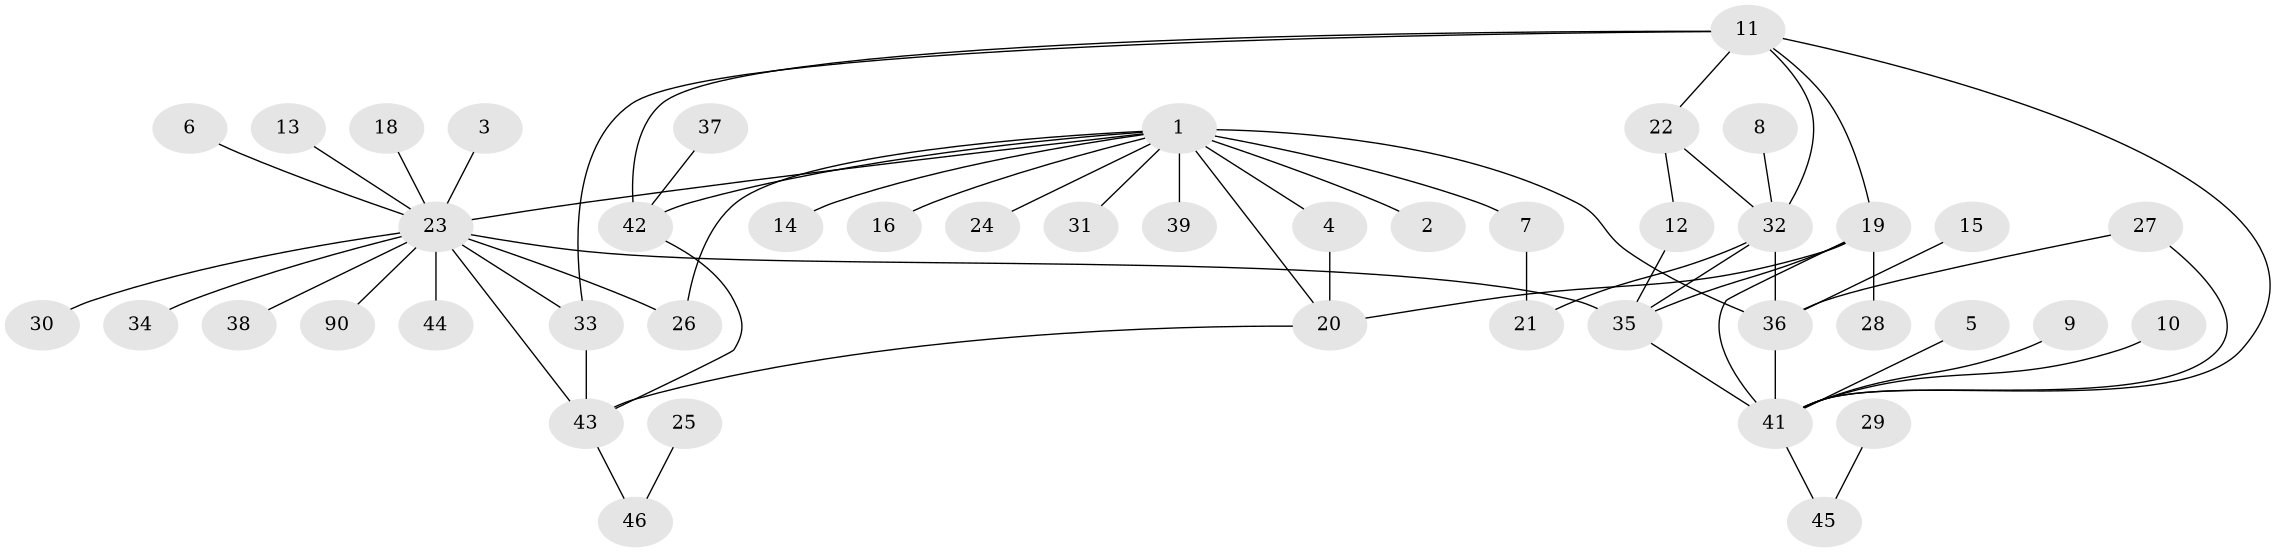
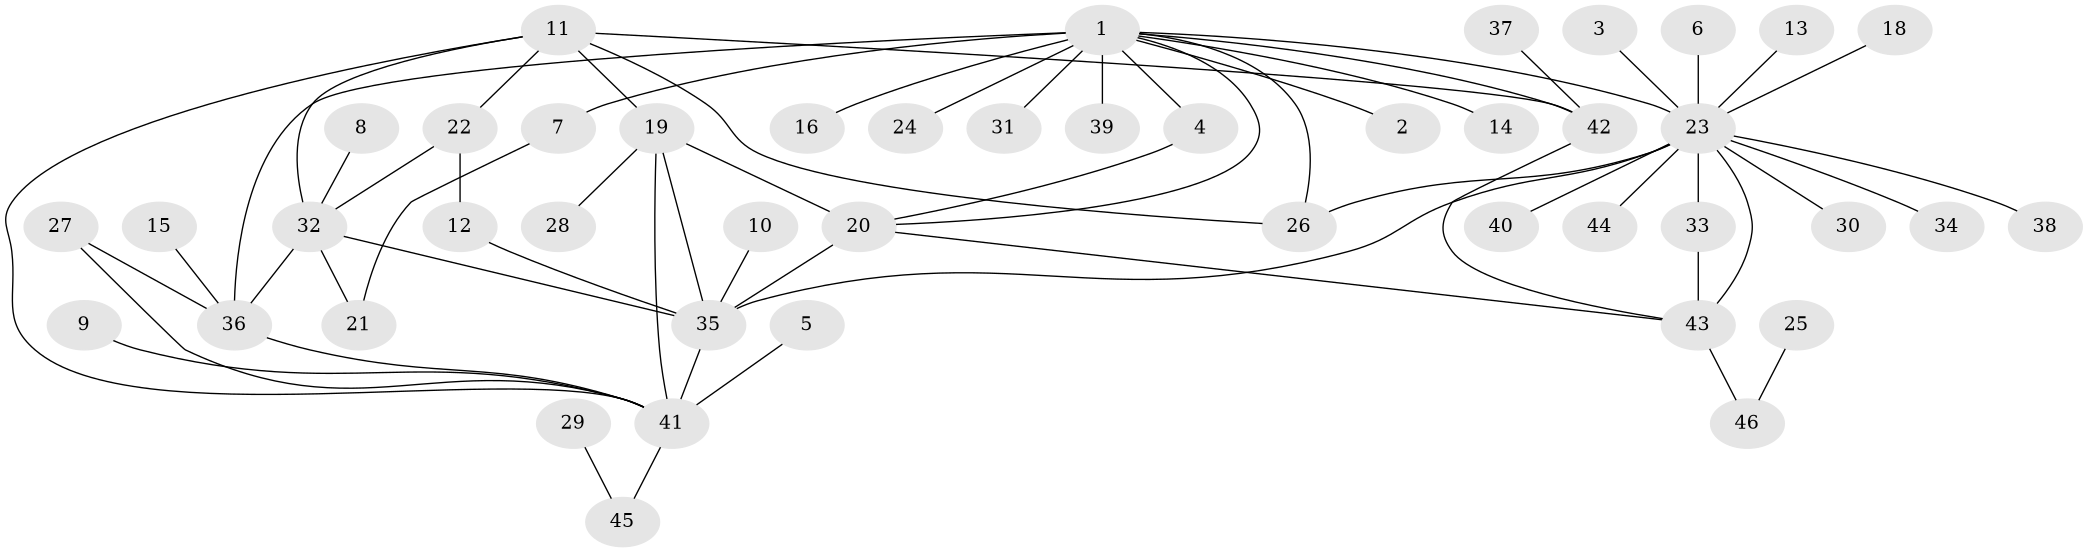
  graph {
    node [color=gray90 style=filled]
    edge [weight=1.0]
    1
    2
    4
    7
    14
    16
    20
    23
    24
    26
    31
    36
    39
    42
    21
    35
    43
    33
    30
    34
    38
-   40 [label=90]
+   40
    44
    41
    3
    5
    45
    6
    8
    32
    9
    10
    11
    19
    22
    28
    12
    13
    15
    18
    46
    25
    27
    29
    37
    1 -- 2
    1 -- 4
    1 -- 7
    1 -- 14
    1 -- 16
    1 -- 20
    1 -- 23
    1 -- 24
    1 -- 26
    1 -- 31
    1 -- 36 [weight=3.0]
    1 -- 39
    1 -- 42
    4 -- 20
    7 -- 21
+   20 -- 35 [weight=2.0]
    20 -- 43
    23 -- 26
    23 -- 35
    23 -- 43
    23 -- 33 [weight=2.0]
    23 -- 30
    23 -- 34
    23 -- 38
    23 -- 40
    23 -- 44
    36 -- 41
    42 -- 43
    35 -- 41 [weight=4.0]
    43 -- 46
    33 -- 43 [weight=2.0]
    41 -- 45
    3 -- 23
    5 -- 41
    6 -- 23
    8 -- 32
    32 -- 36
    32 -- 21
    32 -- 35
    9 -- 41
-   10 -- 41
+   10 -- 35
    11 -- 42
-   11 -- 33
+   11 -- 26
    11 -- 41
    11 -- 32
    11 -- 19
    11 -- 22
    19 -- 20 [weight=2.0]
    19 -- 35
    19 -- 41
    19 -- 28
    22 -- 32
    22 -- 12
    12 -- 35
    13 -- 23
    15 -- 36
    18 -- 23
    25 -- 46
    27 -- 36
    27 -- 41
    29 -- 45
    37 -- 42
  }
